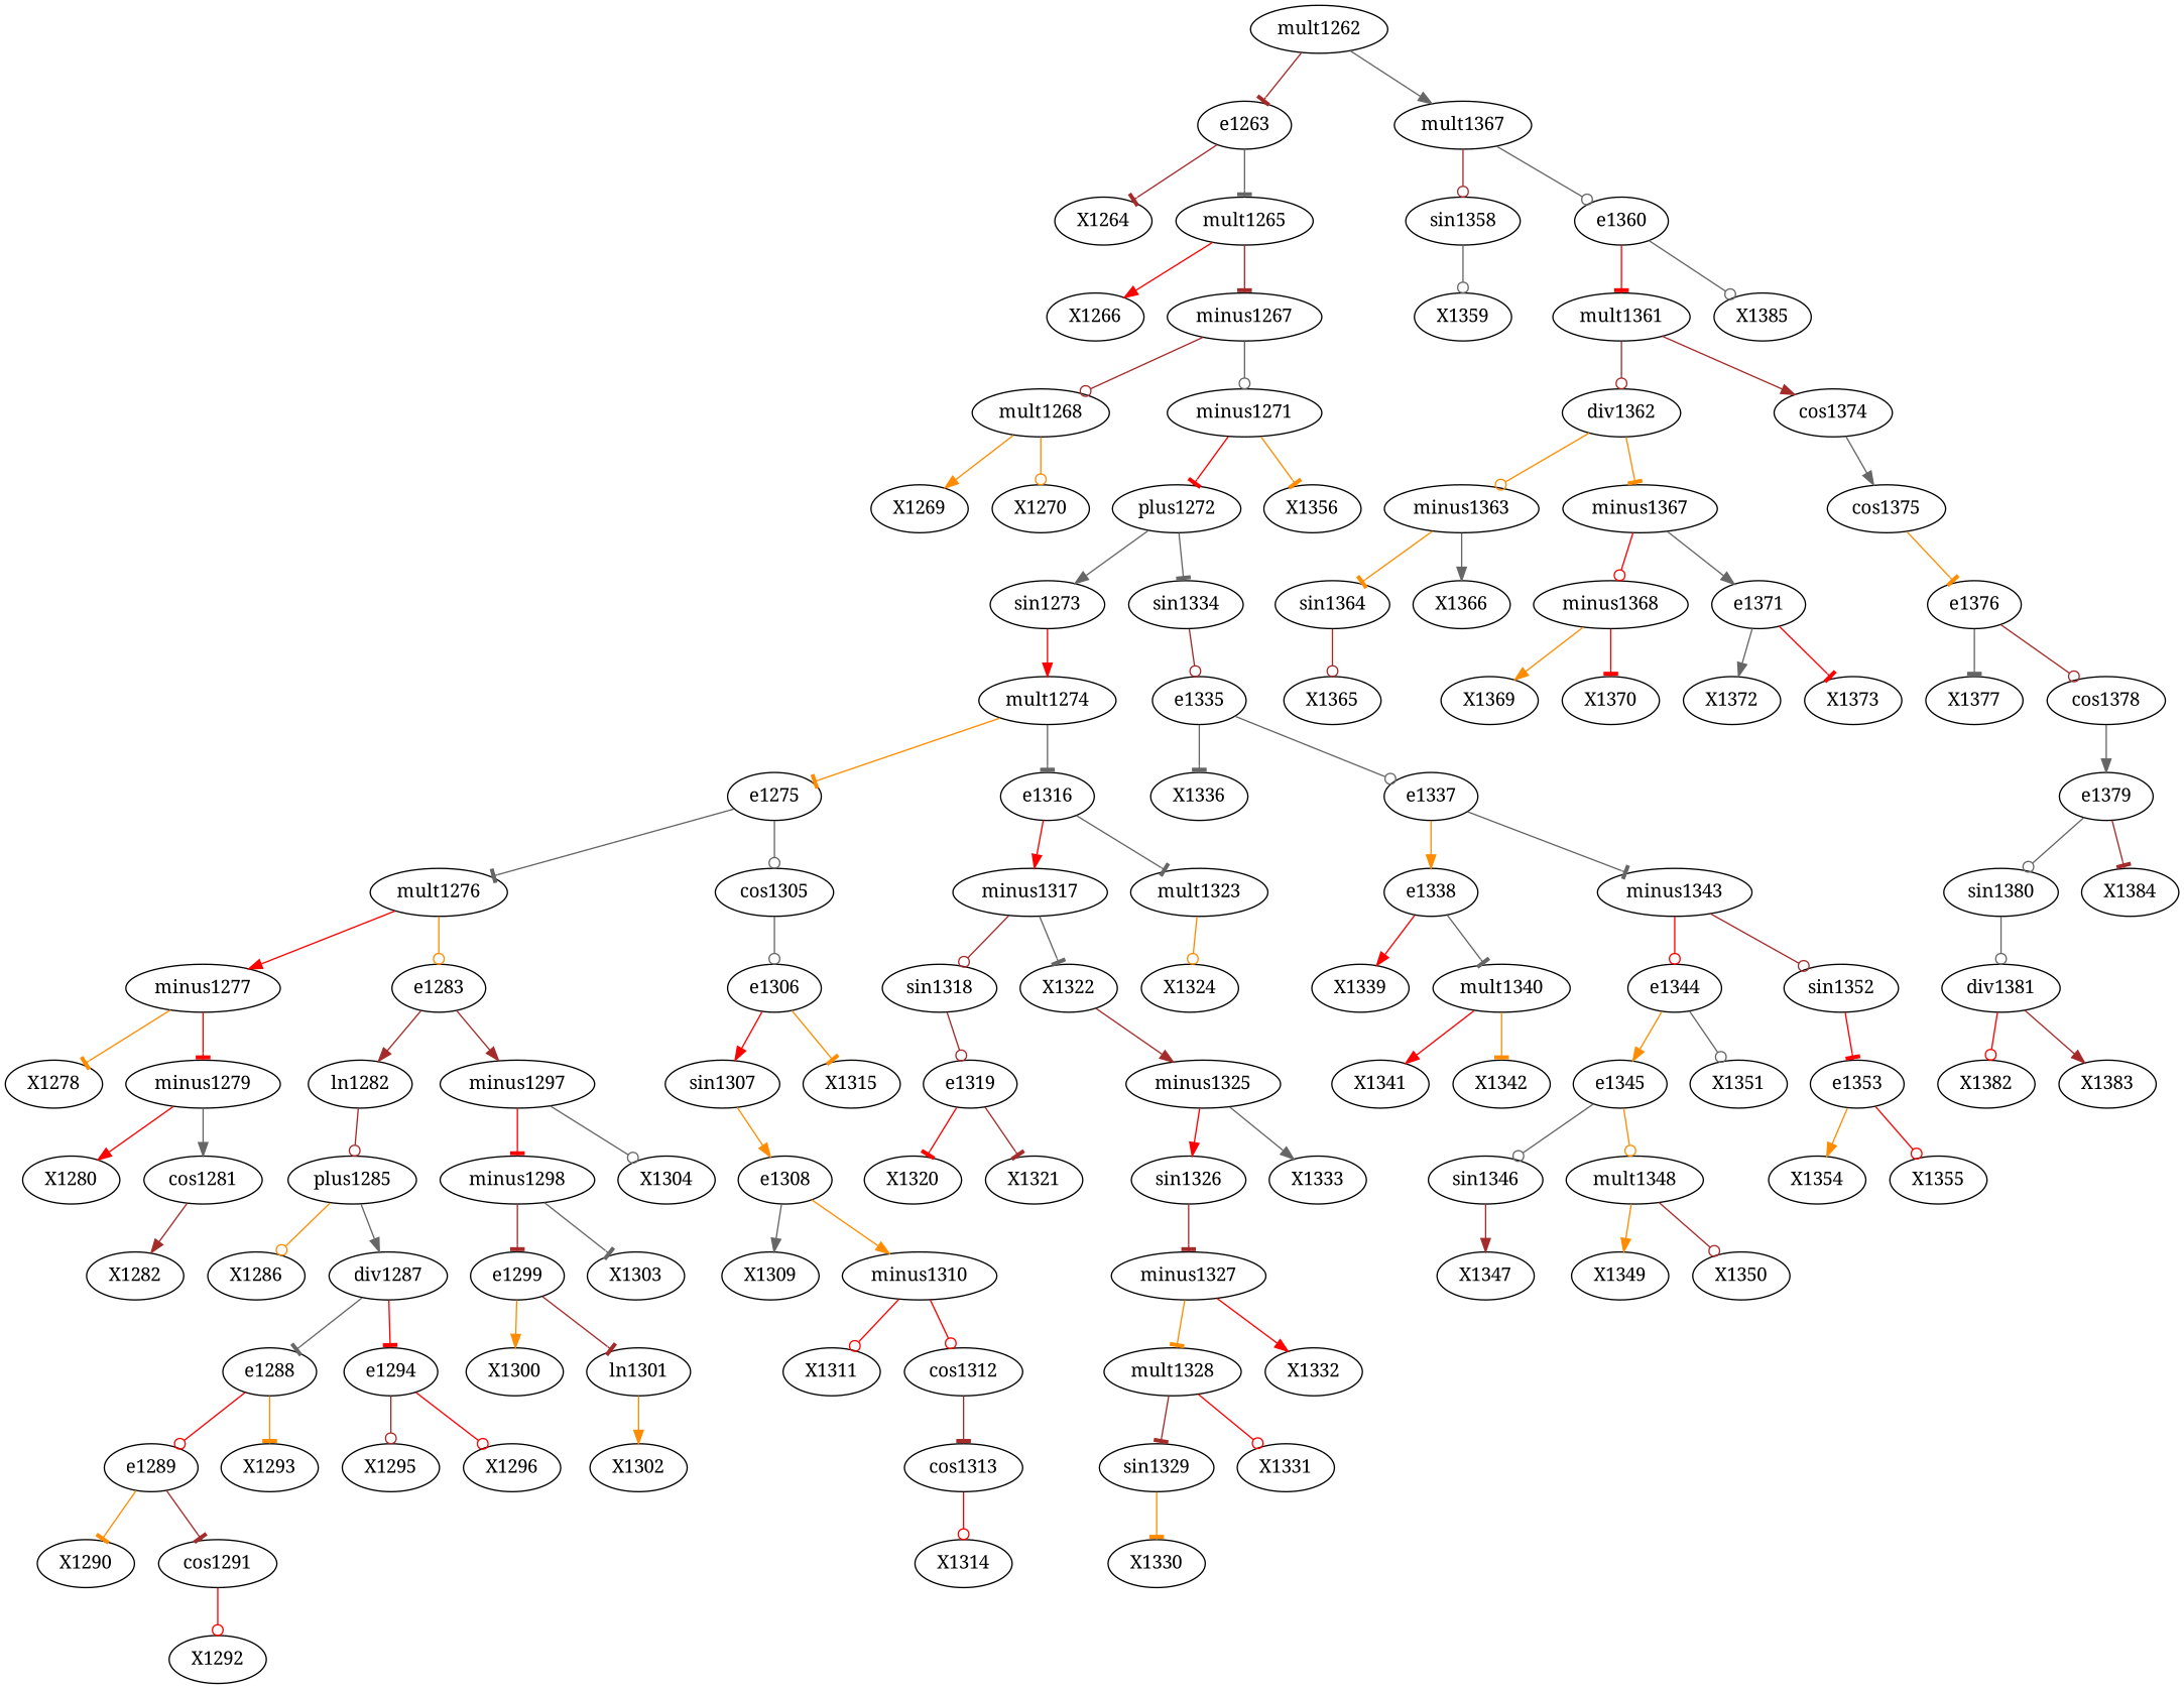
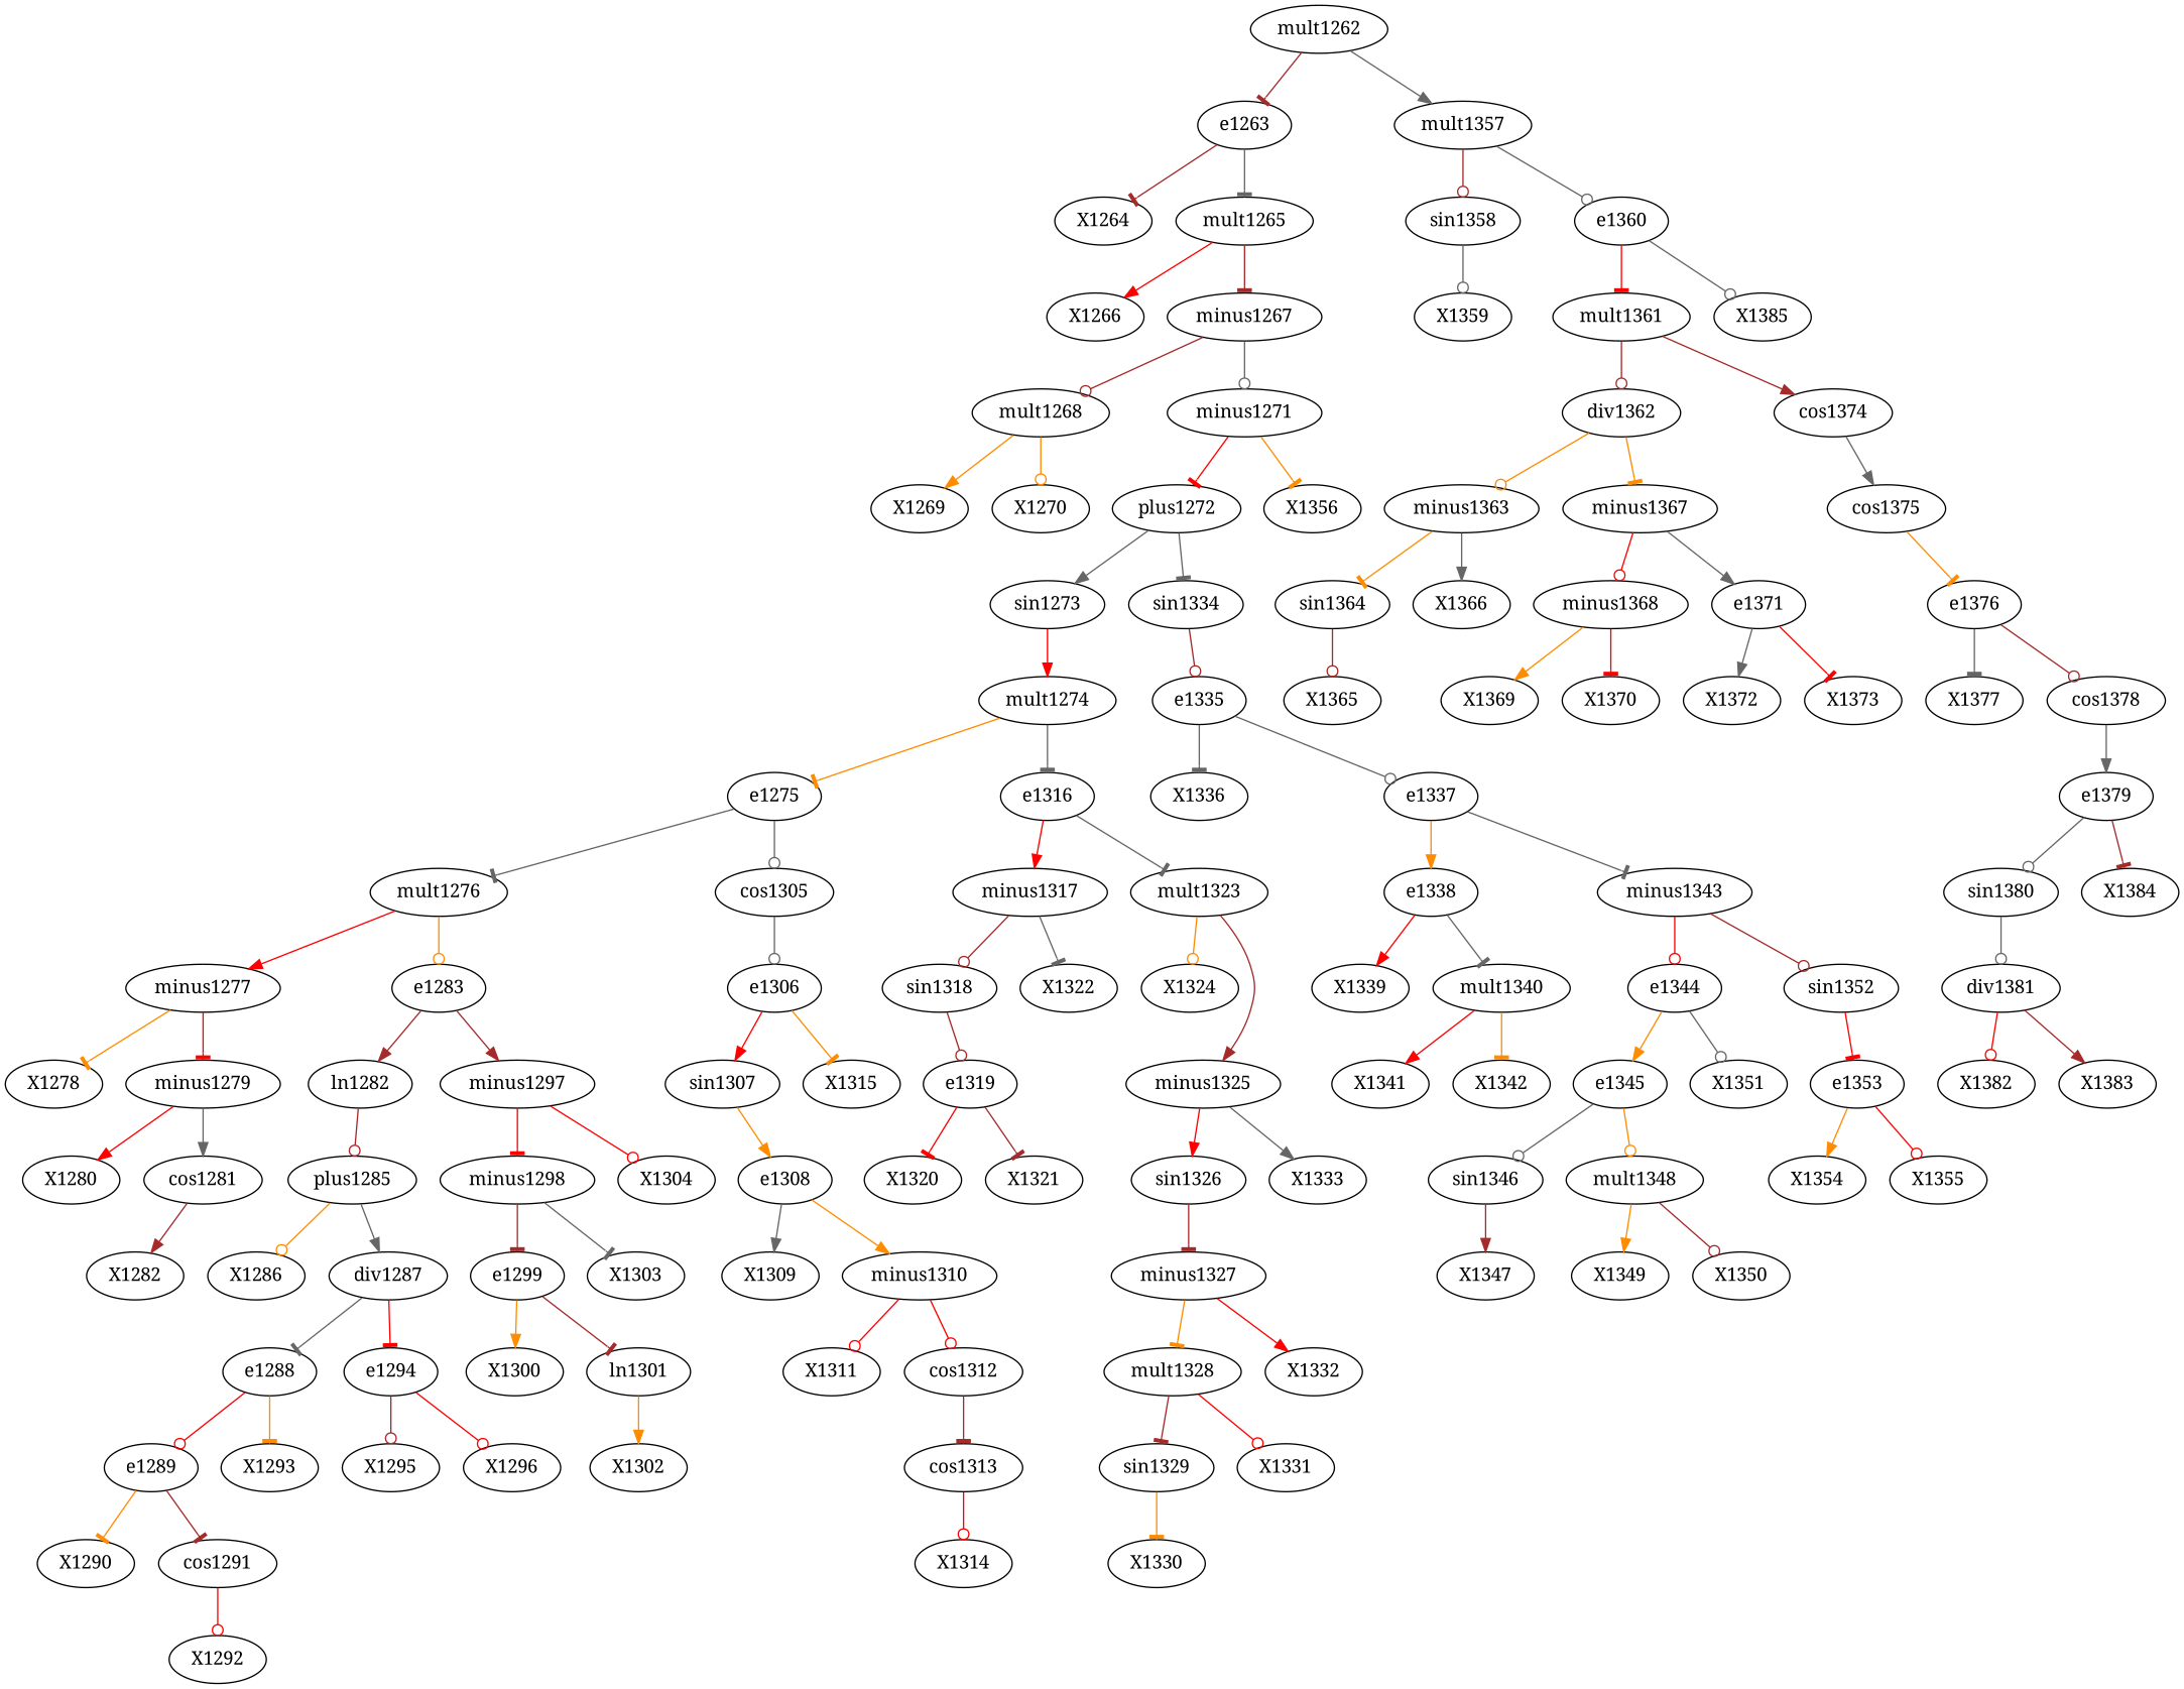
  digraph {
    fontname="Noto Serif"
    node [fontname="Noto Serif"]
    edge [arrowhead=tee color=gray40 fontname="Noto Serif"]
    e1263
    X1264
    mult1265
    X1266
    minus1267
    mult1268
    minus1271
    X1269
    X1270
    plus1272
    X1356
    minus1277
    X1278
    minus1279
    X1280
    cos1281
    X1282
    mult1276
    e1283
    n20 [label=ln1282]
    minus1297
    plus1285
    X1286
    div1287
    e1288
    e1294
    e1289
    X1290
    cos1291
    X1292
    X1293
    X1295
    X1296
    minus1298
    X1304
    e1299
    X1300
    ln1301
    X1302
    X1303
    e1275
    cos1305
    e1306
    e1308
    X1309
    minus1310
    X1311
    cos1312
    cos1313
    X1314
    sin1307
    X1315
    mult1274
    e1316
    minus1317
    mult1323
    e1319
    X1320
    X1321
    sin1318
    X1322
    X1324
    minus1325
    sin1326
    X1333
    sin1329
    X1330
    mult1328
    X1331
    minus1327
    X1332
    sin1273
    sin1334
    e1335
    X1336
    e1337
    e1338
    minus1343
    X1339
    mult1340
    X1341
    X1342
    e1344
    sin1352
    sin1346
    X1347
    e1345
    mult1348
    X1349
    X1350
    X1351
    e1353
    X1354
    X1355
    mult1262
-   mult1357 [label=mult1367]
+   mult1357
    sin1358
    e1360
    X1359
    mult1361
    X1385
    sin1364
    X1365
    minus1363
    X1366
    div1362
    minus1367
    minus1368
    e1371
    X1369
    X1370
    X1372
    X1373
    cos1374
    cos1375
    e1376
    X1377
    cos1378
    e1379
    div1381
    X1382
    X1383
    sin1380
    X1384
    e1263 -> X1264 [color=brown]
    e1263 -> mult1265
    mult1265 -> X1266 [arrowhead=normal color=red]
    mult1265 -> minus1267 [color=brown]
    minus1267 -> mult1268 [arrowhead=odot color=brown]
    minus1267 -> minus1271 [arrowhead=odot]
    mult1268 -> X1269 [arrowhead=normal color=darkorange]
    mult1268 -> X1270 [arrowhead=odot color=darkorange]
    minus1271 -> plus1272 [color=red]
    minus1271 -> X1356 [color=darkorange]
    plus1272 -> sin1273 [arrowhead=normal]
    plus1272 -> sin1334
    minus1277 -> X1278 [color=darkorange]
    minus1277 -> minus1279 [color=red]
    minus1279 -> X1280 [arrowhead=normal color=red]
    minus1279 -> cos1281 [arrowhead=normal]
    cos1281 -> X1282 [arrowhead=normal color=brown]
    mult1276 -> minus1277 [arrowhead=normal color=red]
    mult1276 -> e1283 [arrowhead=odot color=darkorange]
    e1283 -> n20 [arrowhead=normal color=brown]
    e1283 -> minus1297 [arrowhead=normal color=brown]
    n20 -> plus1285 [arrowhead=odot color=brown]
    minus1297 -> minus1298 [color=red]
-   minus1297 -> X1304 [arrowhead=odot]
+   minus1297 -> X1304 [arrowhead=odot color=red]
    plus1285 -> X1286 [arrowhead=odot color=darkorange]
    plus1285 -> div1287 [arrowhead=normal]
    div1287 -> e1288
    div1287 -> e1294 [color=red]
    e1288 -> e1289 [arrowhead=odot color=red]
    e1288 -> X1293 [color=darkorange]
    e1294 -> X1295 [arrowhead=odot color=brown]
    e1294 -> X1296 [arrowhead=odot color=red]
    e1289 -> X1290 [color=darkorange]
    e1289 -> cos1291 [color=brown]
    cos1291 -> X1292 [arrowhead=odot color=red]
    minus1298 -> e1299 [color=brown]
    minus1298 -> X1303
    e1299 -> X1300 [arrowhead=normal color=darkorange]
    e1299 -> ln1301 [color=brown]
    ln1301 -> X1302 [arrowhead=normal color=darkorange]
    e1275 -> mult1276
    e1275 -> cos1305 [arrowhead=odot]
    cos1305 -> e1306 [arrowhead=odot]
    e1306 -> sin1307 [arrowhead=normal color=red]
    e1306 -> X1315 [color=darkorange]
    e1308 -> X1309 [arrowhead=normal]
    e1308 -> minus1310 [arrowhead=normal color=darkorange]
    minus1310 -> X1311 [arrowhead=odot color=red]
    minus1310 -> cos1312 [arrowhead=odot color=red]
    cos1312 -> cos1313 [color=brown]
    cos1313 -> X1314 [arrowhead=odot color=red]
    sin1307 -> e1308 [arrowhead=normal color=darkorange]
    mult1274 -> e1275 [color=darkorange]
    mult1274 -> e1316
    e1316 -> minus1317 [arrowhead=normal color=red]
    e1316 -> mult1323
    minus1317 -> sin1318 [arrowhead=odot color=brown]
    minus1317 -> X1322
    mult1323 -> X1324 [arrowhead=odot color=darkorange]
-   X1322 -> minus1325 [arrowhead=normal color=brown]
+   mult1323 -> minus1325 [arrowhead=normal color=brown]
    e1319 -> X1320 [color=red]
    e1319 -> X1321 [color=brown]
    sin1318 -> e1319 [arrowhead=odot color=brown]
    minus1325 -> sin1326 [arrowhead=normal color=red]
    minus1325 -> X1333 [arrowhead=normal]
    sin1326 -> minus1327 [color=brown]
    sin1329 -> X1330 [color=darkorange]
    mult1328 -> sin1329 [color=brown]
    mult1328 -> X1331 [arrowhead=odot color=red]
    minus1327 -> mult1328 [color=darkorange]
    minus1327 -> X1332 [arrowhead=normal color=red]
    sin1273 -> mult1274 [arrowhead=normal color=red]
    sin1334 -> e1335 [arrowhead=odot color=brown]
    e1335 -> X1336
    e1335 -> e1337 [arrowhead=odot]
    e1337 -> e1338 [arrowhead=normal color=darkorange]
    e1337 -> minus1343
    e1338 -> X1339 [arrowhead=normal color=red]
    e1338 -> mult1340
    minus1343 -> e1344 [arrowhead=odot color=red]
    minus1343 -> sin1352 [arrowhead=odot color=brown]
    mult1340 -> X1341 [arrowhead=normal color=red]
    mult1340 -> X1342 [color=darkorange]
    e1344 -> e1345 [arrowhead=normal color=darkorange]
    e1344 -> X1351 [arrowhead=odot]
    sin1352 -> e1353 [color=red]
    sin1346 -> X1347 [arrowhead=normal color=brown]
    e1345 -> sin1346 [arrowhead=odot]
    e1345 -> mult1348 [arrowhead=odot color=darkorange]
    mult1348 -> X1349 [arrowhead=normal color=darkorange]
    mult1348 -> X1350 [arrowhead=odot color=brown]
    e1353 -> X1354 [arrowhead=normal color=darkorange]
    e1353 -> X1355 [arrowhead=odot color=red]
    mult1262 -> e1263 [color=brown]
    mult1262 -> mult1357 [arrowhead=normal]
    mult1357 -> sin1358 [arrowhead=odot color=brown]
    mult1357 -> e1360 [arrowhead=odot]
    sin1358 -> X1359 [arrowhead=odot]
    e1360 -> mult1361 [color=red]
    e1360 -> X1385 [arrowhead=odot]
    mult1361 -> div1362 [arrowhead=odot color=brown]
    mult1361 -> cos1374 [arrowhead=normal color=brown]
    sin1364 -> X1365 [arrowhead=odot color=brown]
    minus1363 -> sin1364 [color=darkorange]
    minus1363 -> X1366 [arrowhead=normal]
    div1362 -> minus1363 [arrowhead=odot color=darkorange]
    div1362 -> minus1367 [color=darkorange]
    minus1367 -> minus1368 [arrowhead=odot color=red]
    minus1367 -> e1371 [arrowhead=normal]
    minus1368 -> X1369 [arrowhead=normal color=darkorange]
    minus1368 -> X1370 [color=red]
    e1371 -> X1372 [arrowhead=normal]
    e1371 -> X1373 [color=red]
    cos1374 -> cos1375 [arrowhead=normal]
    cos1375 -> e1376 [color=darkorange]
    e1376 -> X1377
    e1376 -> cos1378 [arrowhead=odot color=brown]
    cos1378 -> e1379 [arrowhead=normal]
    e1379 -> sin1380 [arrowhead=odot]
    e1379 -> X1384 [color=brown]
    div1381 -> X1382 [arrowhead=odot color=red]
    div1381 -> X1383 [arrowhead=normal color=brown]
    sin1380 -> div1381 [arrowhead=odot]
  }
